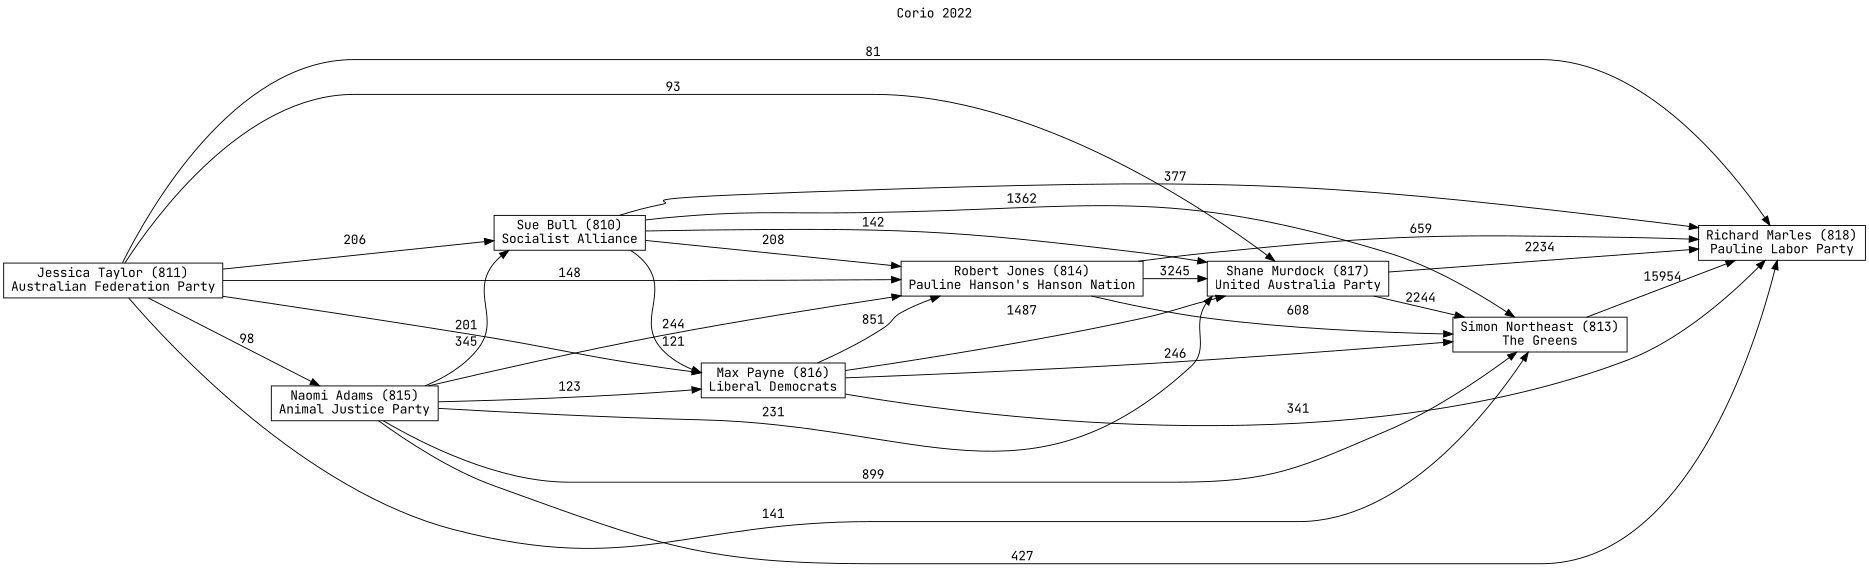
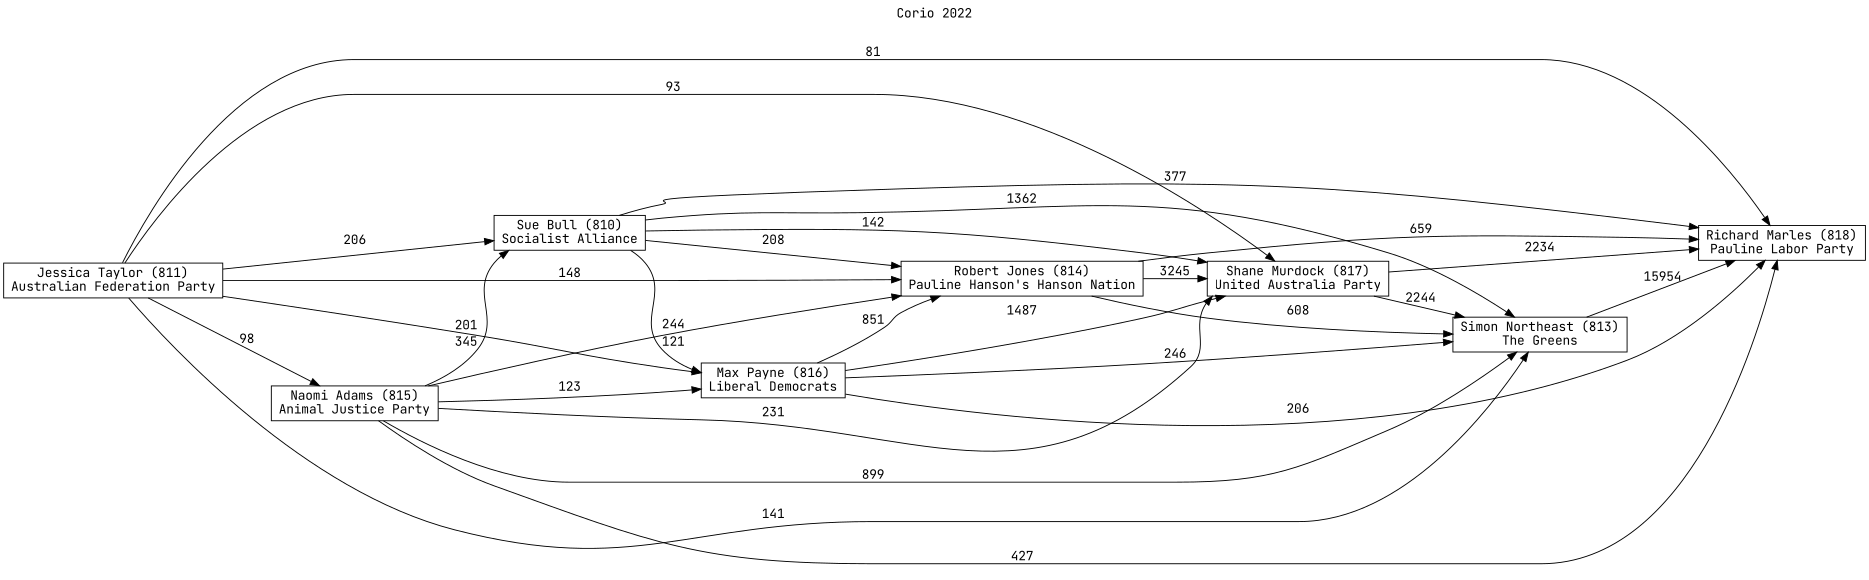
  digraph {
    fontname="JetBrains Mono"
    label="Corio 2022"
    labelloc=t
    mclimit=10
    rankdir=LR
    node [fontname="JetBrains Mono" shape=box]
    edge [fontname="JetBrains Mono"]
    n1 [label="Shane Murdock (817)\nUnited Australia Party"]
    n2 [label="Richard Marles (818)\nPauline Labor Party"]
    n3 [label="Simon Northeast (813)\nThe Greens"]
    n4 [label="Sue Bull (810)\nSocialist Alliance"]
    n5 [label="Robert Jones (814)\nPauline Hanson's Hanson Nation"]
    n6 [label="Max Payne (816)\nLiberal Democrats"]
    n7 [label="Jessica Taylor (811)\nAustralian Federation Party"]
    n8 [label="Naomi Adams (815)\nAnimal Justice Party"]
    n1 -> n2 [label=2234]
    n1 -> n3 [label=2244]
    n3 -> n2 [label=15954]
    n4 -> n1 [label=142]
    n4 -> n2 [label=377]
    n4 -> n3 [label=1362]
    n4 -> n5 [label=208]
    n4 -> n6 [label=121]
    n5 -> n1 [label=3245]
    n5 -> n2 [label=659]
    n5 -> n3 [label=608]
    n6 -> n1 [label=1487]
-   n6 -> n2 [label=341]
+   n6 -> n2 [label=206]
    n6 -> n3 [label=246]
    n6 -> n5 [label=851]
    n7 -> n1 [label=93]
    n7 -> n2 [label=81]
    n7 -> n3 [label=141]
    n7 -> n4 [label=206]
    n7 -> n5 [label=148]
    n7 -> n6 [label=201]
    n7 -> n8 [label=98]
    n8 -> n1 [label=231]
    n8 -> n2 [label=427]
    n8 -> n3 [label=899]
    n8 -> n4 [label=345]
    n8 -> n5 [label=244]
    n8 -> n6 [label=123]
  }
